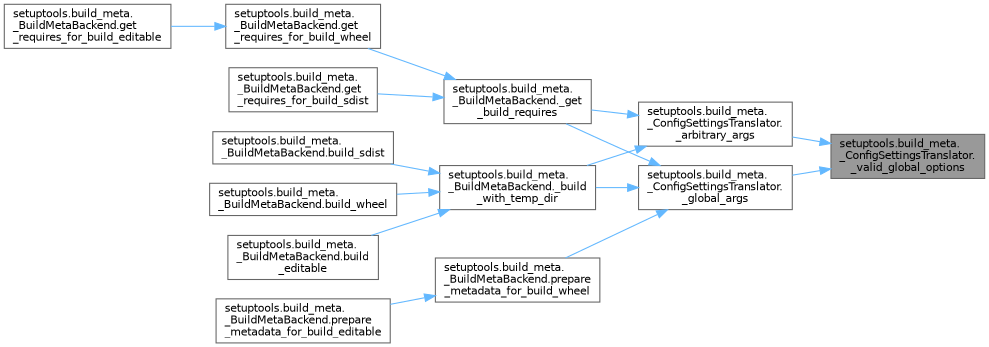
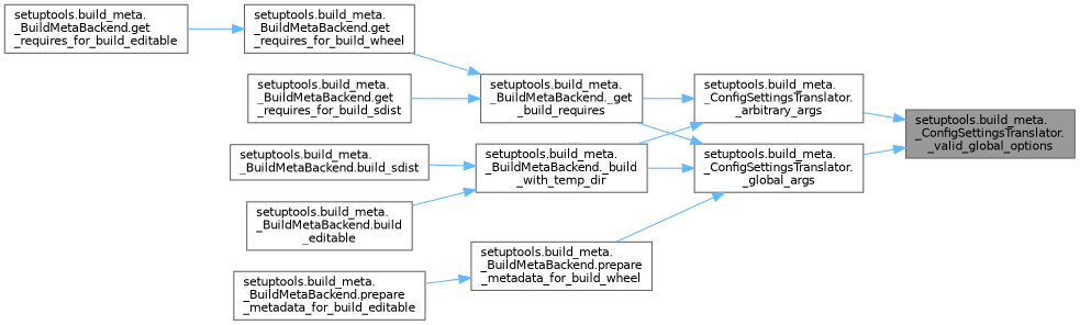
  digraph {
    rankdir=RL
    node [color=grey40 fillcolor=white fontname=Helvetica fontsize=10 shape=box style=filled]
    edge [color=steelblue1 dir=back fontname=Helvetica fontsize=10 labelfontname=Helvetica labelfontsize=10 style=solid]
    n1 [color=gray40 fillcolor=grey60 fontcolor=black height=0.2 label="setuptools.build_meta.\l_ConfigSettingsTranslator.\l_valid_global_options" width=0.4]
    n2 [height=0.2 label="setuptools.build_meta.\l_ConfigSettingsTranslator.\l_arbitrary_args" width=0.4]
    n3 [height=0.2 label="setuptools.build_meta.\l_ConfigSettingsTranslator.\l_global_args" width=0.4]
    n4 [height=0.2 label="setuptools.build_meta.\l_BuildMetaBackend._build\l_with_temp_dir" width=0.4]
    n5 [height=0.2 label="setuptools.build_meta.\l_BuildMetaBackend._get\l_build_requires" width=0.4]
    n6 [height=0.2 label="setuptools.build_meta.\l_BuildMetaBackend.build\l_editable" width=0.4]
    n7 [height=0.2 label="setuptools.build_meta.\l_BuildMetaBackend.build_sdist" width=0.4]
-   n8 [height=0.2 label="setuptools.build_meta.\l_BuildMetaBackend.build_wheel" width=0.4]
    n9 [height=0.2 label="setuptools.build_meta.\l_BuildMetaBackend.get\l_requires_for_build_sdist" width=0.4]
    n10 [height=0.2 label="setuptools.build_meta.\l_BuildMetaBackend.get\l_requires_for_build_wheel" width=0.4]
    n11 [height=0.2 label="setuptools.build_meta.\l_BuildMetaBackend.get\l_requires_for_build_editable" width=0.4]
    n12 [height=0.2 label="setuptools.build_meta.\l_BuildMetaBackend.prepare\l_metadata_for_build_wheel" width=0.4]
    n13 [height=0.2 label="setuptools.build_meta.\l_BuildMetaBackend.prepare\l_metadata_for_build_editable" width=0.4]
    n1 -> n2
    n1 -> n3
    n2 -> n4
    n2 -> n5
    n3 -> n4
    n3 -> n5
    n3 -> n12
    n4 -> n6
    n4 -> n7
-   n4 -> n8
    n5 -> n9
    n5 -> n10
    n10 -> n11
    n12 -> n13
  }
